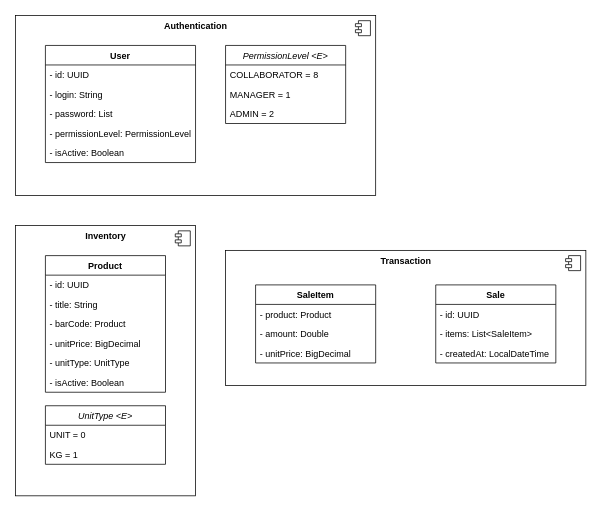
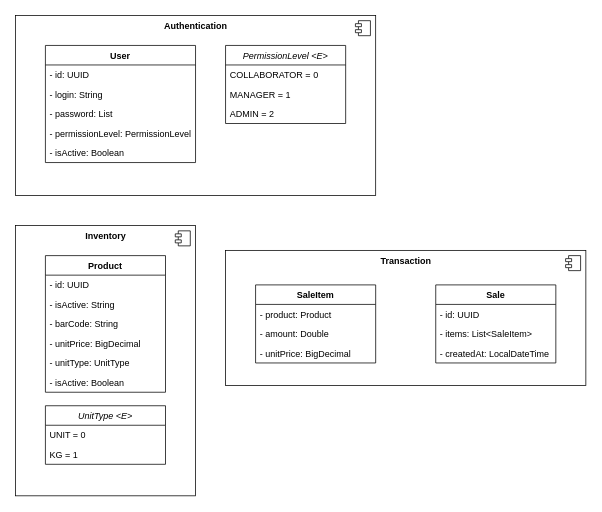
  <mxCell id="0" />
  <mxCell id="1" parent="0" />
  <mxCell id="2" value="Transaction" style="html=1;dropTarget=0;verticalAlign=top;fontStyle=1" parent="1" vertex="1"><mxGeometry x="300" y="333" width="480" height="180" as="geometry" /></mxCell>
  <mxCell id="3" value="" style="shape=module;jettyWidth=8;jettyHeight=4;" parent="2" vertex="1"><mxGeometry x="1" width="20" height="20" relative="1" as="geometry"><mxPoint x="-27" y="7" as="offset" /></mxGeometry></mxCell>
  <mxCell id="4" value="Inventory" style="html=1;dropTarget=0;verticalAlign=top;fontStyle=1" parent="1" vertex="1"><mxGeometry x="20" y="300" width="240" height="360" as="geometry" /></mxCell>
  <mxCell id="5" value="" style="shape=module;jettyWidth=8;jettyHeight=4;" parent="4" vertex="1"><mxGeometry x="1" width="20" height="20" relative="1" as="geometry"><mxPoint x="-27" y="7" as="offset" /></mxGeometry></mxCell>
  <mxCell id="6" value="Authentication" style="html=1;dropTarget=0;verticalAlign=top;fontStyle=1" parent="1" vertex="1"><mxGeometry x="20" y="20" width="480" height="240" as="geometry" /></mxCell>
  <mxCell id="7" value="" style="shape=module;jettyWidth=8;jettyHeight=4;" parent="6" vertex="1"><mxGeometry x="1" width="20" height="20" relative="1" as="geometry"><mxPoint x="-27" y="7" as="offset" /></mxGeometry></mxCell>
  <mxCell id="8" value="User" style="swimlane;fontStyle=1;childLayout=stackLayout;horizontal=1;startSize=26;fillColor=none;horizontalStack=0;resizeParent=1;resizeParentMax=0;resizeLast=0;collapsible=1;marginBottom=0;" parent="1" vertex="1"><mxGeometry x="60" y="60" width="200" height="156" as="geometry" /></mxCell>
  <mxCell id="9" value="- id: UUID" style="text;strokeColor=none;fillColor=none;align=left;verticalAlign=top;spacingLeft=4;spacingRight=4;overflow=hidden;rotatable=0;points=[[0,0.5],[1,0.5]];portConstraint=eastwest;" parent="8" vertex="1"><mxGeometry y="26" width="200" height="26" as="geometry" /></mxCell>
  <mxCell id="10" value="- login: String" style="text;strokeColor=none;fillColor=none;align=left;verticalAlign=top;spacingLeft=4;spacingRight=4;overflow=hidden;rotatable=0;points=[[0,0.5],[1,0.5]];portConstraint=eastwest;" parent="8" vertex="1"><mxGeometry y="52" width="200" height="26" as="geometry" /></mxCell>
  <mxCell id="11" value="- password: List" style="text;strokeColor=none;fillColor=none;align=left;verticalAlign=top;spacingLeft=4;spacingRight=4;overflow=hidden;rotatable=0;points=[[0,0.5],[1,0.5]];portConstraint=eastwest;" parent="8" vertex="1"><mxGeometry y="78" width="200" height="26" as="geometry" /></mxCell>
  <mxCell id="12" value="- permissionLevel: PermissionLevel" style="text;strokeColor=none;fillColor=none;align=left;verticalAlign=top;spacingLeft=4;spacingRight=4;overflow=hidden;rotatable=0;points=[[0,0.5],[1,0.5]];portConstraint=eastwest;" parent="8" vertex="1"><mxGeometry y="104" width="200" height="26" as="geometry" /></mxCell>
  <mxCell id="13" value="- isActive: Boolean" style="text;strokeColor=none;fillColor=none;align=left;verticalAlign=top;spacingLeft=4;spacingRight=4;overflow=hidden;rotatable=0;points=[[0,0.5],[1,0.5]];portConstraint=eastwest;" parent="8" vertex="1"><mxGeometry y="130" width="200" height="26" as="geometry" /></mxCell>
  <mxCell id="14" value="Product" style="swimlane;fontStyle=1;childLayout=stackLayout;horizontal=1;startSize=26;fillColor=none;horizontalStack=0;resizeParent=1;resizeParentMax=0;resizeLast=0;collapsible=1;marginBottom=0;" parent="1" vertex="1"><mxGeometry x="60" y="340" width="160" height="182" as="geometry" /></mxCell>
  <mxCell id="15" value="- id: UUID" style="text;strokeColor=none;fillColor=none;align=left;verticalAlign=top;spacingLeft=4;spacingRight=4;overflow=hidden;rotatable=0;points=[[0,0.5],[1,0.5]];portConstraint=eastwest;" parent="14" vertex="1"><mxGeometry y="26" width="160" height="26" as="geometry" /></mxCell>
- <mxCell id="16" value="- title: String" style="text;strokeColor=none;fillColor=none;align=left;verticalAlign=top;spacingLeft=4;spacingRight=4;overflow=hidden;rotatable=0;points=[[0,0.5],[1,0.5]];portConstraint=eastwest;" parent="14" vertex="1"><mxGeometry y="52" width="160" height="26" as="geometry" /></mxCell>
- <mxCell id="17" value="- barCode: Product" style="text;strokeColor=none;fillColor=none;align=left;verticalAlign=top;spacingLeft=4;spacingRight=4;overflow=hidden;rotatable=0;points=[[0,0.5],[1,0.5]];portConstraint=eastwest;" parent="14" vertex="1"><mxGeometry y="78" width="160" height="26" as="geometry" /></mxCell>
+ <mxCell id="16" value="- isActive: String" style="text;strokeColor=none;fillColor=none;align=left;verticalAlign=top;spacingLeft=4;spacingRight=4;overflow=hidden;rotatable=0;points=[[0,0.5],[1,0.5]];portConstraint=eastwest;" parent="14" vertex="1"><mxGeometry y="52" width="160" height="26" as="geometry" /></mxCell>
+ <mxCell id="17" value="- barCode: String" style="text;strokeColor=none;fillColor=none;align=left;verticalAlign=top;spacingLeft=4;spacingRight=4;overflow=hidden;rotatable=0;points=[[0,0.5],[1,0.5]];portConstraint=eastwest;" parent="14" vertex="1"><mxGeometry y="78" width="160" height="26" as="geometry" /></mxCell>
  <mxCell id="18" value="- unitPrice: BigDecimal" style="text;strokeColor=none;fillColor=none;align=left;verticalAlign=top;spacingLeft=4;spacingRight=4;overflow=hidden;rotatable=0;points=[[0,0.5],[1,0.5]];portConstraint=eastwest;" parent="14" vertex="1"><mxGeometry y="104" width="160" height="26" as="geometry" /></mxCell>
  <mxCell id="19" value="- unitType: UnitType" style="text;strokeColor=none;fillColor=none;align=left;verticalAlign=top;spacingLeft=4;spacingRight=4;overflow=hidden;rotatable=0;points=[[0,0.5],[1,0.5]];portConstraint=eastwest;" parent="14" vertex="1"><mxGeometry y="130" width="160" height="26" as="geometry" /></mxCell>
  <mxCell id="20" value="- isActive: Boolean" style="text;strokeColor=none;fillColor=none;align=left;verticalAlign=top;spacingLeft=4;spacingRight=4;overflow=hidden;rotatable=0;points=[[0,0.5],[1,0.5]];portConstraint=eastwest;" parent="14" vertex="1"><mxGeometry y="156" width="160" height="26" as="geometry" /></mxCell>
  <mxCell id="21" value="Sale" style="swimlane;fontStyle=1;childLayout=stackLayout;horizontal=1;startSize=26;fillColor=none;horizontalStack=0;resizeParent=1;resizeParentMax=0;resizeLast=0;collapsible=1;marginBottom=0;" parent="1" vertex="1"><mxGeometry x="580" y="379" width="160" height="104" as="geometry" /></mxCell>
  <mxCell id="22" value="- id: UUID" style="text;strokeColor=none;fillColor=none;align=left;verticalAlign=top;spacingLeft=4;spacingRight=4;overflow=hidden;rotatable=0;points=[[0,0.5],[1,0.5]];portConstraint=eastwest;" parent="21" vertex="1"><mxGeometry y="26" width="160" height="26" as="geometry" /></mxCell>
  <mxCell id="23" value="- items: List&lt;SaleItem&gt;" style="text;strokeColor=none;fillColor=none;align=left;verticalAlign=top;spacingLeft=4;spacingRight=4;overflow=hidden;rotatable=0;points=[[0,0.5],[1,0.5]];portConstraint=eastwest;" parent="21" vertex="1"><mxGeometry y="52" width="160" height="26" as="geometry" /></mxCell>
  <mxCell id="24" value="- createdAt: LocalDateTime" style="text;strokeColor=none;fillColor=none;align=left;verticalAlign=top;spacingLeft=4;spacingRight=4;overflow=hidden;rotatable=0;points=[[0,0.5],[1,0.5]];portConstraint=eastwest;" parent="21" vertex="1"><mxGeometry y="78" width="160" height="26" as="geometry" /></mxCell>
  <mxCell id="25" value="SaleItem" style="swimlane;fontStyle=1;childLayout=stackLayout;horizontal=1;startSize=26;fillColor=none;horizontalStack=0;resizeParent=1;resizeParentMax=0;resizeLast=0;collapsible=1;marginBottom=0;" parent="1" vertex="1"><mxGeometry x="340" y="379" width="160" height="104" as="geometry" /></mxCell>
  <mxCell id="26" value="- product: Product" style="text;strokeColor=none;fillColor=none;align=left;verticalAlign=top;spacingLeft=4;spacingRight=4;overflow=hidden;rotatable=0;points=[[0,0.5],[1,0.5]];portConstraint=eastwest;" parent="25" vertex="1"><mxGeometry y="26" width="160" height="26" as="geometry" /></mxCell>
  <mxCell id="27" value="- amount: Double" style="text;strokeColor=none;fillColor=none;align=left;verticalAlign=top;spacingLeft=4;spacingRight=4;overflow=hidden;rotatable=0;points=[[0,0.5],[1,0.5]];portConstraint=eastwest;" parent="25" vertex="1"><mxGeometry y="52" width="160" height="26" as="geometry" /></mxCell>
  <mxCell id="28" value="- unitPrice: BigDecimal" style="text;strokeColor=none;fillColor=none;align=left;verticalAlign=top;spacingLeft=4;spacingRight=4;overflow=hidden;rotatable=0;points=[[0,0.5],[1,0.5]];portConstraint=eastwest;" parent="25" vertex="1"><mxGeometry y="78" width="160" height="26" as="geometry" /></mxCell>
  <mxCell id="29" value="UnitType &lt;E&gt;" style="swimlane;fontStyle=2;childLayout=stackLayout;horizontal=1;startSize=26;fillColor=none;horizontalStack=0;resizeParent=1;resizeParentMax=0;resizeLast=0;collapsible=1;marginBottom=0;" parent="1" vertex="1"><mxGeometry x="60" y="540" width="160" height="78" as="geometry" /></mxCell>
  <mxCell id="30" value="UNIT = 0" style="text;strokeColor=none;fillColor=none;align=left;verticalAlign=top;spacingLeft=4;spacingRight=4;overflow=hidden;rotatable=0;points=[[0,0.5],[1,0.5]];portConstraint=eastwest;" parent="29" vertex="1"><mxGeometry y="26" width="160" height="26" as="geometry" /></mxCell>
  <mxCell id="31" value="KG = 1" style="text;strokeColor=none;fillColor=none;align=left;verticalAlign=top;spacingLeft=4;spacingRight=4;overflow=hidden;rotatable=0;points=[[0,0.5],[1,0.5]];portConstraint=eastwest;" parent="29" vertex="1"><mxGeometry y="52" width="160" height="26" as="geometry" /></mxCell>
  <mxCell id="32" value="PermissionLevel &lt;E&gt;" style="swimlane;fontStyle=2;childLayout=stackLayout;horizontal=1;startSize=26;fillColor=none;horizontalStack=0;resizeParent=1;resizeParentMax=0;resizeLast=0;collapsible=1;marginBottom=0;" parent="1" vertex="1"><mxGeometry x="300" y="60" width="160" height="104" as="geometry" /></mxCell>
- <mxCell id="33" value="COLLABORATOR = 8" style="text;strokeColor=none;fillColor=none;align=left;verticalAlign=top;spacingLeft=4;spacingRight=4;overflow=hidden;rotatable=0;points=[[0,0.5],[1,0.5]];portConstraint=eastwest;" parent="32" vertex="1"><mxGeometry y="26" width="160" height="26" as="geometry" /></mxCell>
+ <mxCell id="33" value="COLLABORATOR = 0" style="text;strokeColor=none;fillColor=none;align=left;verticalAlign=top;spacingLeft=4;spacingRight=4;overflow=hidden;rotatable=0;points=[[0,0.5],[1,0.5]];portConstraint=eastwest;" parent="32" vertex="1"><mxGeometry y="26" width="160" height="26" as="geometry" /></mxCell>
  <mxCell id="34" value="MANAGER = 1" style="text;strokeColor=none;fillColor=none;align=left;verticalAlign=top;spacingLeft=4;spacingRight=4;overflow=hidden;rotatable=0;points=[[0,0.5],[1,0.5]];portConstraint=eastwest;" parent="32" vertex="1"><mxGeometry y="52" width="160" height="26" as="geometry" /></mxCell>
  <mxCell id="35" value="ADMIN = 2" style="text;strokeColor=none;fillColor=none;align=left;verticalAlign=top;spacingLeft=4;spacingRight=4;overflow=hidden;rotatable=0;points=[[0,0.5],[1,0.5]];portConstraint=eastwest;" parent="32" vertex="1"><mxGeometry y="78" width="160" height="26" as="geometry" /></mxCell>
